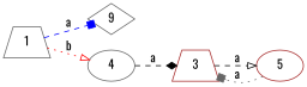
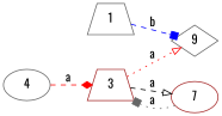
  strict digraph {
    fontname=Oswald
    rankdir=LR
    node [color=gray40 fontname=Oswald shape=trapezium]
    edge [arrowhead=onormal color=red fontname=Oswald style=dashed]
    n1 [label=9 shape=diamond]
    1
    4 [shape=ellipse]
    3 [color=brown]
-   5 [color=brown shape=ellipse]
-   1 -> n1 [arrowhead=box color=blue label=a]
-   1 -> 4 [label=b style=dotted]
-   4 -> 3 [arrowhead=diamond color=black label=a]
+   5 [color=brown shape=ellipse label=7]
+   1 -> n1 [arrowhead=box color=blue label=b]
+   4 -> 3 [arrowhead=diamond label=a]
+   3 -> n1 [label=a style=dotted]
    3 -> 5 [color=black label=a]
    5 -> 3 [arrowhead=box color=gray40 label=a style=dotted]
  }
